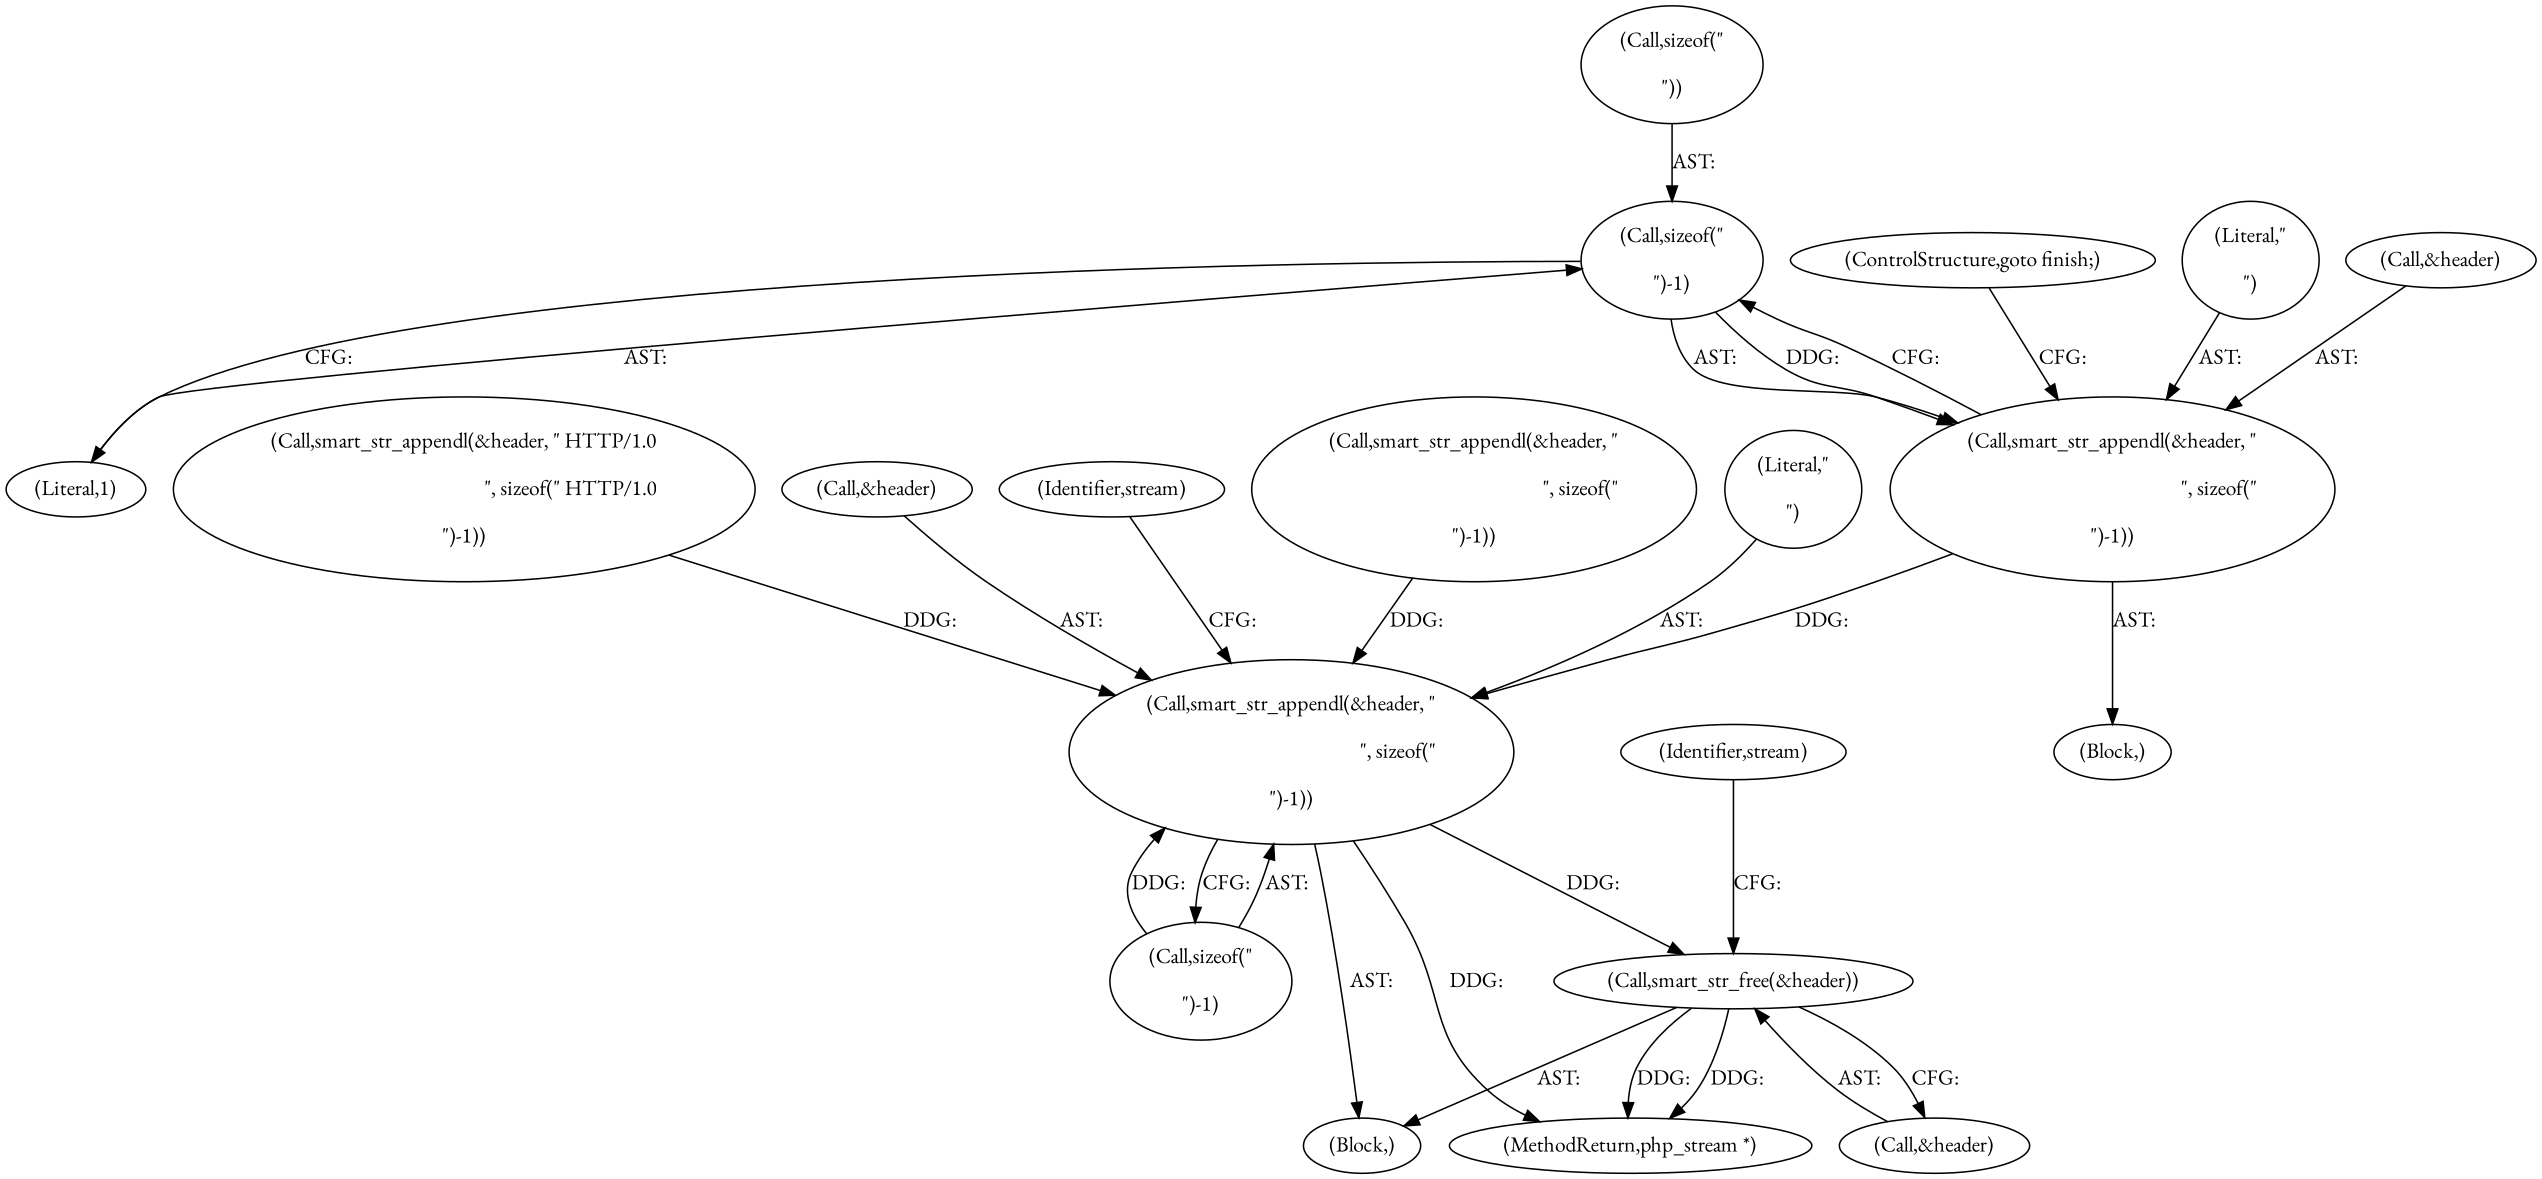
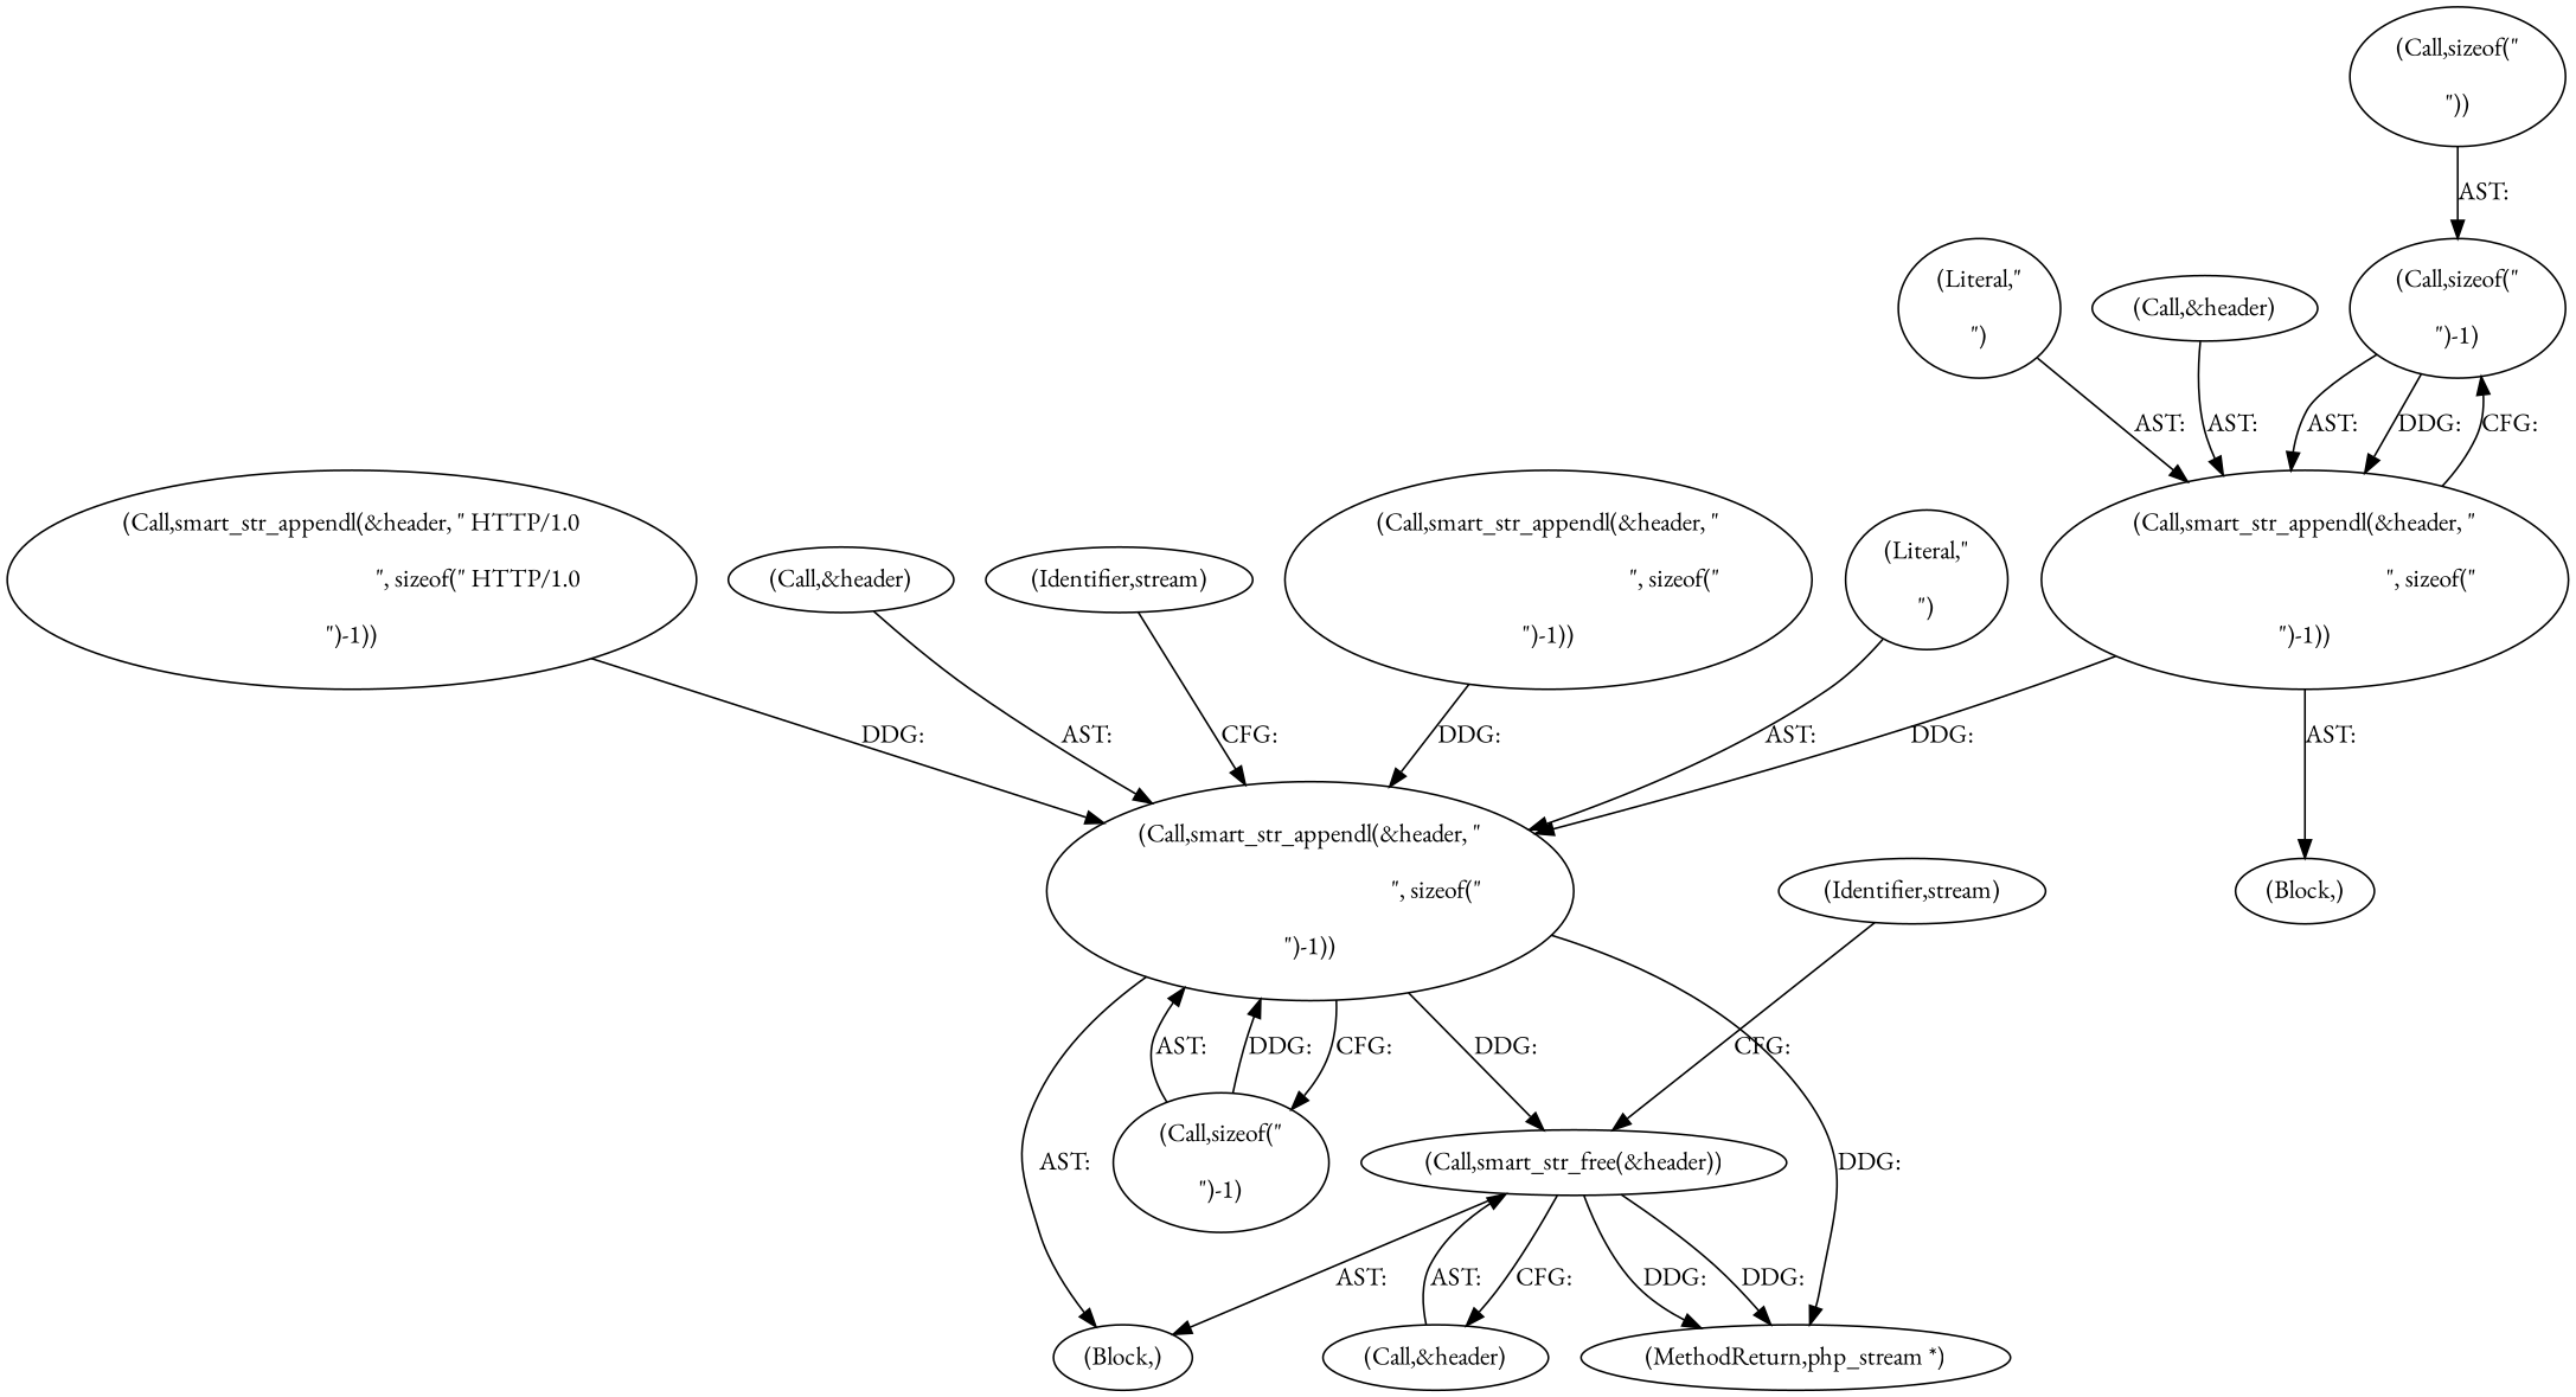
  digraph {
    fontname="EB Garamond"
    node [fontname="EB Garamond"]
    edge [fontname="EB Garamond"]
    n1 [label="(Call,sizeof(\"\r\n\")-1)"]
    n2 [label="(Call,smart_str_appendl(&header, \"\r\n\", sizeof(\"\r\n\")-1))"]
-   n3 [label="(Literal,1)"]
    n4 [label="(Call,smart_str_appendl(&header, \"\r\n\", sizeof(\"\r\n\")-1))"]
    n5 [label="(Block,)"]
    n6 [label="(Call,smart_str_free(&header))"]
    n7 [label="(Call,sizeof(\"\r\n\")-1)"]
    n8 [label="(MethodReturn,php_stream *)"]
    n9 [label="(Block,)"]
    n10 [label="(Call,&header)"]
-   n11 [label="(ControlStructure,goto finish;)"]
    n12 [label="(Identifier,stream)"]
    n13 [label="(Literal,\"\r\n\")"]
    n14 [label="(Call,smart_str_appendl(&header, \"\r\n\", sizeof(\"\r\n\")-1))"]
    n15 [label="(Literal,\"\r\n\")"]
    n16 [label="(Call,smart_str_appendl(&header, \" HTTP/1.0\r\n\", sizeof(\" HTTP/1.0\r\n\")-1))"]
    n17 [label="(Call,&header)"]
    n18 [label="(Identifier,stream)"]
    n19 [label="(Call,&header)"]
    n20 [label="(Call,sizeof(\"\r\n\"))"]
    n1 -> n2 [label="AST: "]
    n1 -> n2 [label="DDG: "]
-   n1 -> n3 [label="CFG: "]
    n2 -> n1 [label="CFG: "]
    n2 -> n4 [label="DDG: "]
    n2 -> n5 [label="AST: "]
-   n3 -> n1 [label="AST: "]
    n4 -> n6 [label="DDG: "]
    n4 -> n7 [label="CFG: "]
    n4 -> n8 [label="DDG: "]
    n4 -> n9 [label="AST: "]
    n6 -> n8 [label="DDG: "]
    n6 -> n8 [label="DDG: "]
    n6 -> n9 [label="AST: "]
    n6 -> n10 [label="CFG: "]
    n7 -> n4 [label="AST: "]
    n7 -> n4 [label="DDG: "]
    n10 -> n6 [label="AST: "]
-   n11 -> n2 [label="CFG: "]
    n12 -> n4 [label="CFG: "]
    n13 -> n2 [label="AST: "]
    n14 -> n4 [label="DDG: "]
    n15 -> n4 [label="AST: "]
    n16 -> n4 [label="DDG: "]
    n17 -> n2 [label="AST: "]
    n18 -> n6 [label="CFG: "]
    n19 -> n4 [label="AST: "]
    n20 -> n1 [label="AST: "]
  }
